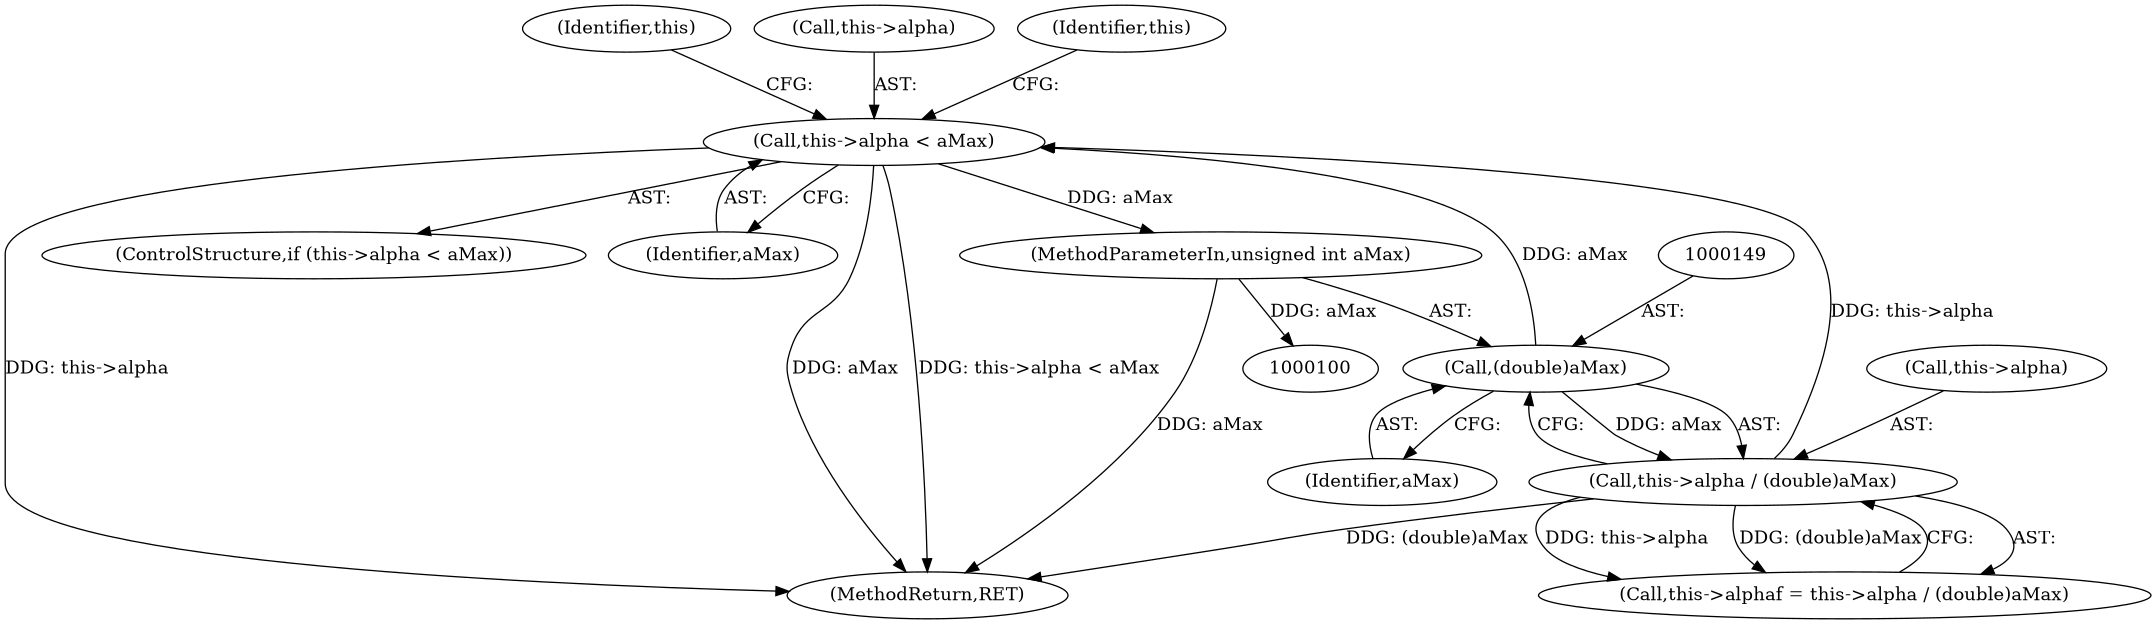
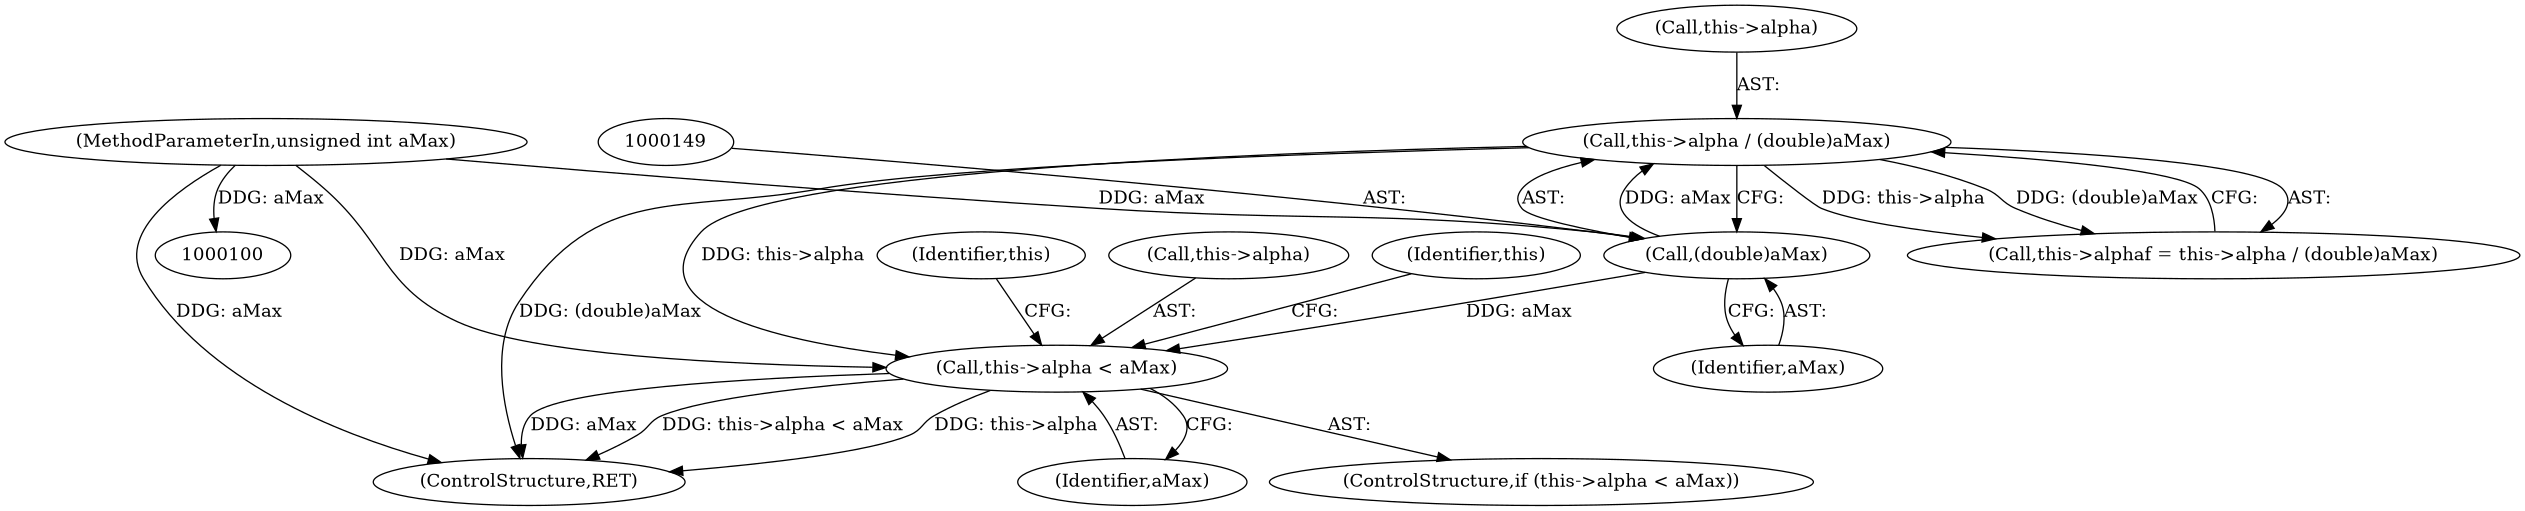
  digraph {
    n1 [label="(Call,this->alpha < aMax)"]
    n2 [label="(ControlStructure,if (this->alpha < aMax))"]
    n3 [label="(Identifier,aMax)"]
-   n4 [label="(MethodReturn,RET)"]
+   n4 [label="(ControlStructure,RET)"]
    n5 [label="(Call,this->alpha / (double)aMax)"]
    n6 [label="(Call,(double)aMax)"]
    n7 [label="(Call,this->alphaf = this->alpha / (double)aMax)"]
    n8 [label="(Identifier,aMax)"]
    n9 [label="(MethodParameterIn,unsigned int aMax)"]
    1000100
    n11 [label="(Identifier,this)"]
    n12 [label="(Call,this->alpha)"]
    n13 [label="(Call,this->alpha)"]
    n14 [label="(Identifier,this)"]
    1000149
    n1 -> n2 [label="AST: "]
    n1 -> n3 [label="CFG: "]
    n1 -> n4 [label="DDG: this->alpha"]
    n1 -> n4 [label="DDG: aMax"]
    n1 -> n4 [label="DDG: this->alpha < aMax"]
    n3 -> n1 [label="AST: "]
    n5 -> n1 [label="DDG: this->alpha"]
    n5 -> n4 [label="DDG: (double)aMax"]
    n5 -> n6 [label="CFG: "]
    n5 -> n7 [label="AST: "]
    n5 -> n7 [label="DDG: this->alpha"]
    n5 -> n7 [label="DDG: (double)aMax"]
    n6 -> n1 [label="DDG: aMax"]
    n6 -> n5 [label="AST: "]
    n6 -> n5 [label="DDG: aMax"]
    n6 -> n8 [label="CFG: "]
    n7 -> n5 [label="CFG: "]
    n8 -> n6 [label="AST: "]
-   n1 -> n9 [label="DDG: aMax"]
+   n9 -> n1 [label="DDG: aMax"]
    n9 -> n4 [label="DDG: aMax"]
-   n9 -> n6 [label="AST: "]
+   n9 -> n6 [label="DDG: aMax"]
    n9 -> 1000100 [label="DDG: aMax"]
    n11 -> n1 [label="CFG: "]
    n12 -> n5 [label="AST: "]
    n13 -> n1 [label="AST: "]
    n14 -> n1 [label="CFG: "]
    1000149 -> n6 [label="AST: "]
  }
